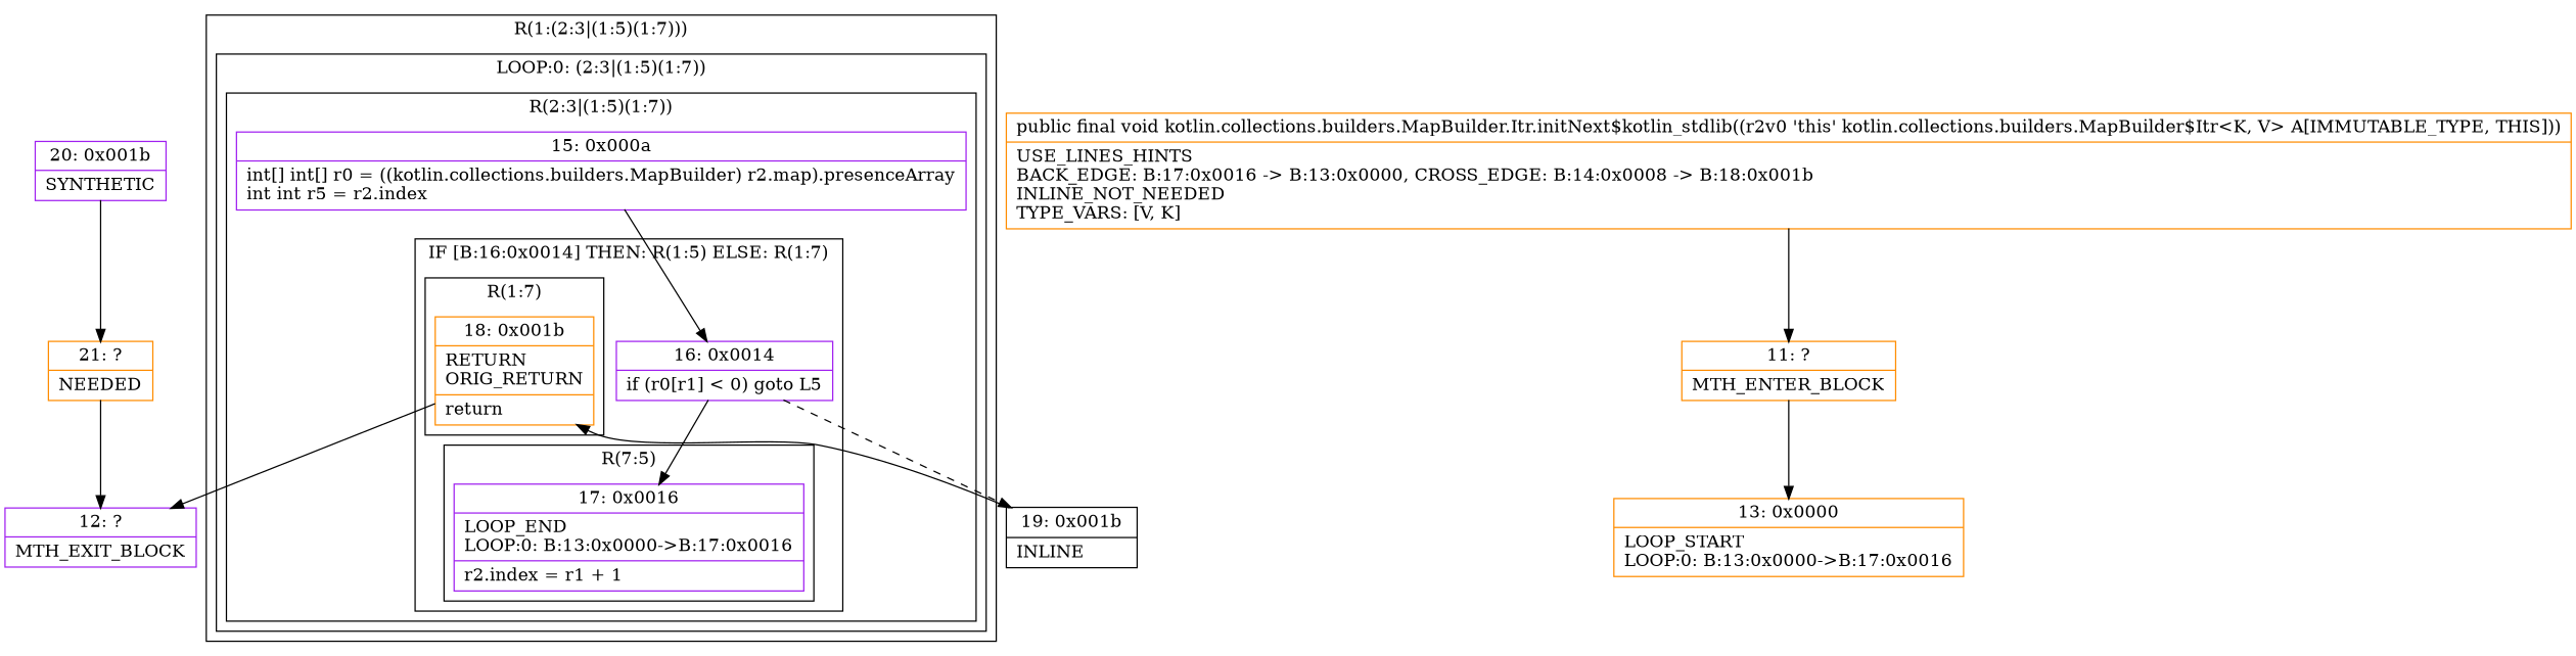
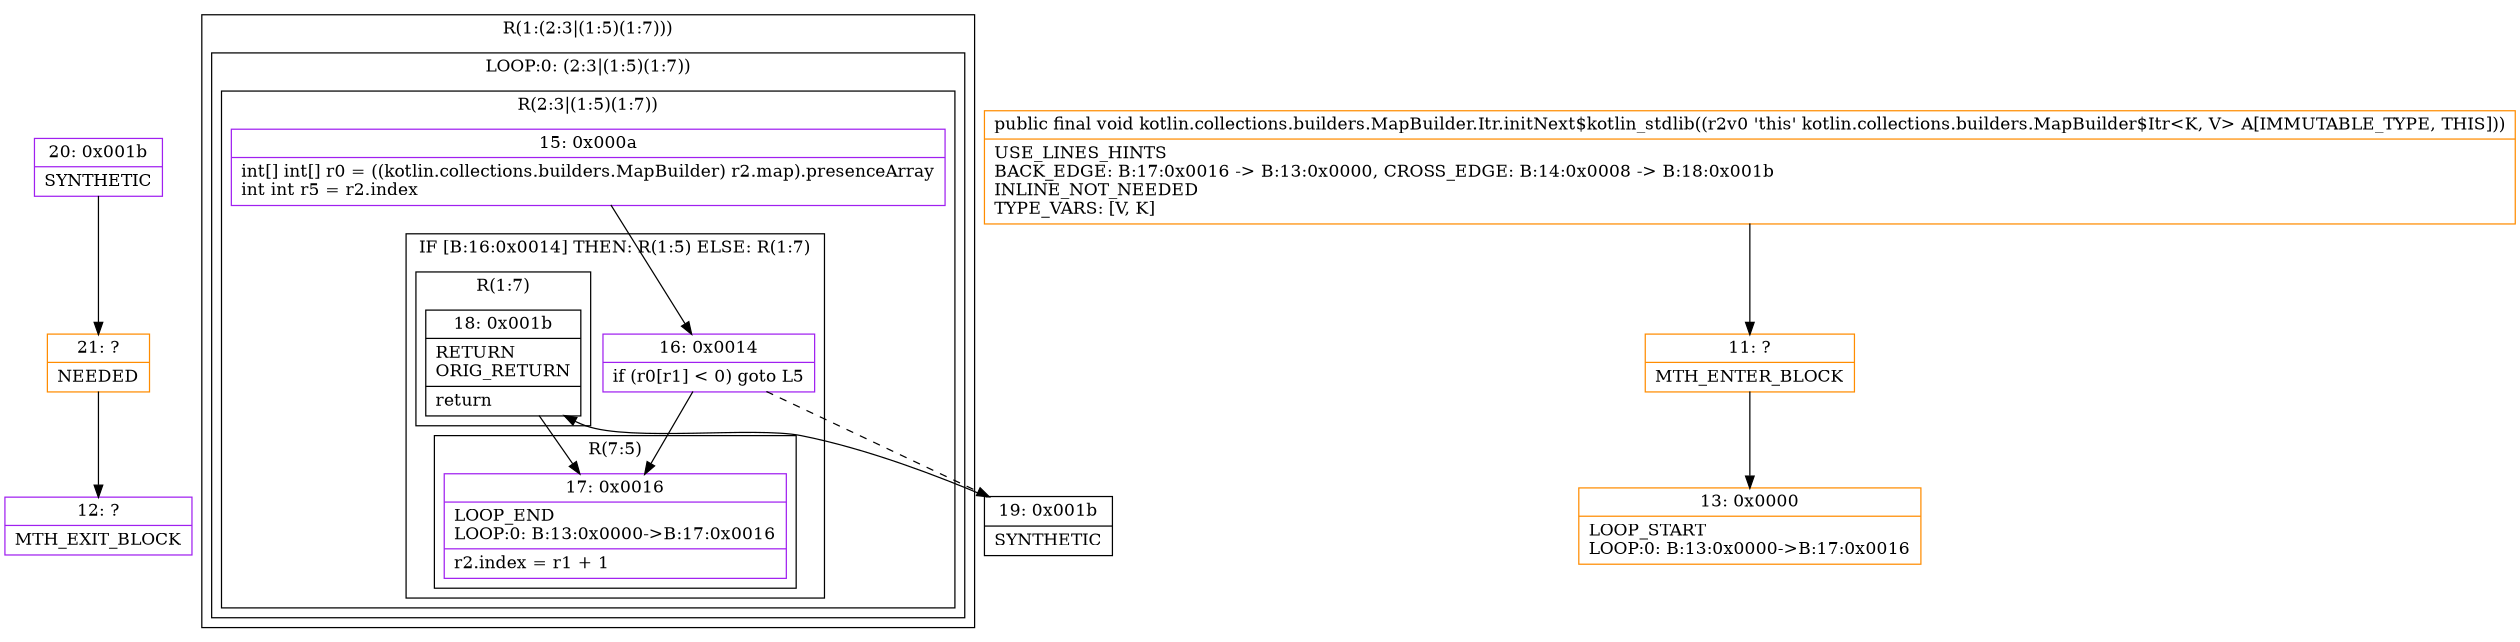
  digraph {
    node [color=purple shape=record]
    n1 [label="{17\:\ 0x0016|LOOP_END\lLOOP:0: B:13:0x0000\-\>B:17:0x0016\l|r2.index = r1 + 1\l}"]
-   n2 [color=darkorange label="{18\:\ 0x001b|RETURN\lORIG_RETURN\l|return\l}"]
+   n2 [color=black label="{18\:\ 0x001b|RETURN\lORIG_RETURN\l|return\l}"]
    n3 [label="{16\:\ 0x0014|if (r0[r1] \< 0) goto L5\l}"]
    n4 [label="{15\:\ 0x000a|int[] int[] r0 = ((kotlin.collections.builders.MapBuilder) r2.map).presenceArray\lint int r5 = r2.index\l}"]
    n5 [label="{12\:\ ?|MTH_EXIT_BLOCK\l}"]
-   n6 [color=black label="{19\:\ 0x001b|INLINE\l}"]
+   n6 [color=black label="{19\:\ 0x001b|SYNTHETIC\l}"]
    n7 [label="{20\:\ 0x001b|SYNTHETIC\l}"]
    n8 [color=darkorange label="{21\:\ ?|NEEDED\l}"]
    n9 [color=darkorange label="{13\:\ 0x0000|LOOP_START\lLOOP:0: B:13:0x0000\-\>B:17:0x0016\l}"]
    n10 [color=darkorange label="{11\:\ ?|MTH_ENTER_BLOCK\l}"]
    n11 [color=darkorange label="{public final void kotlin.collections.builders.MapBuilder.Itr.initNext$kotlin_stdlib((r2v0 'this' kotlin.collections.builders.MapBuilder$Itr\<K, V\> A[IMMUTABLE_TYPE, THIS]))  | USE_LINES_HINTS\lBACK_EDGE: B:17:0x0016 \-\> B:13:0x0000, CROSS_EDGE: B:14:0x0008 \-\> B:18:0x001b\lINLINE_NOT_NEEDED\lTYPE_VARS: [V, K]\l}"]
    subgraph cluster_1 {
      label="R(1:(2:3|(1:5)(1:7)))"
      subgraph cluster_2 {
        label="LOOP:0: (2:3|(1:5)(1:7))"
        subgraph cluster_3 {
          label="R(2:3|(1:5)(1:7))"
          n4
          subgraph cluster_4 {
            label="IF [B:16:0x0014] THEN: R(1:5) ELSE: R(1:7)"
            n3
            subgraph cluster_5 {
              label="R(7:5)"
              n1
            }
            subgraph cluster_6 {
              label="R(1:7)"
              n2
            }
          }
        }
      }
    }
-   n2 -> n5
+   n2 -> n1
    n3 -> n1
    n3 -> n6 [style=dashed]
    n4 -> n3
    n6 -> n2
    n7 -> n8
    n8 -> n5
    n10 -> n9
    n11 -> n10
  }
